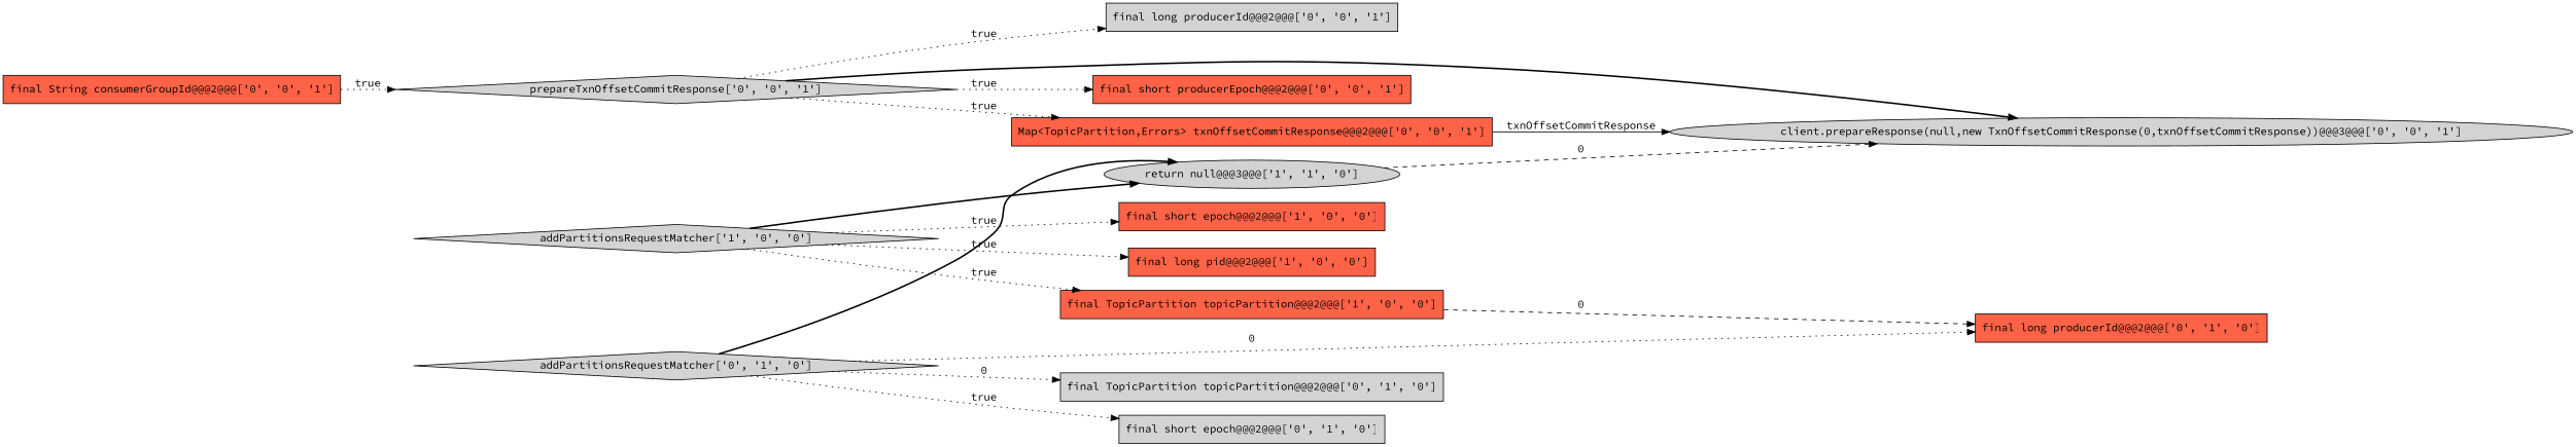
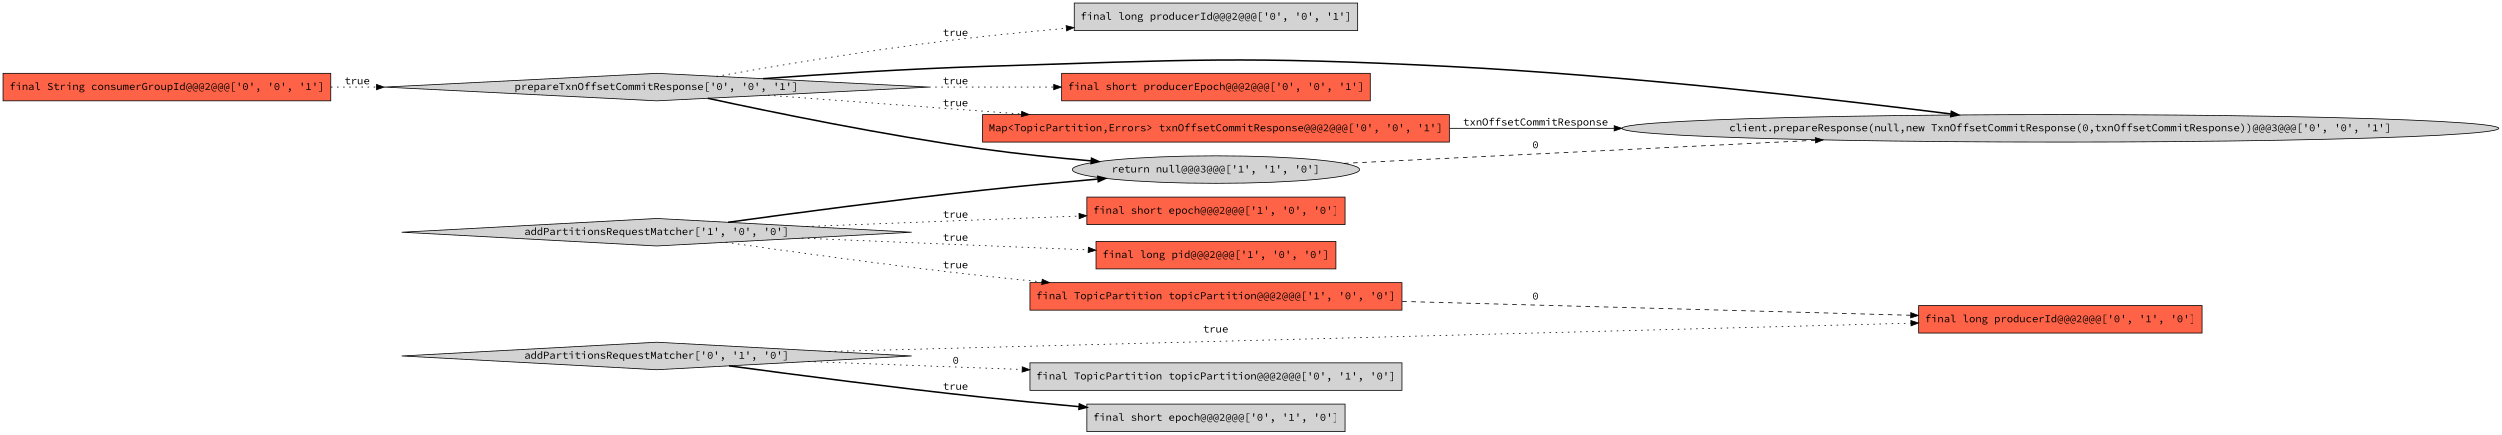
  digraph {
    fontname="Source Code Pro"
    rankdir=LR
    node [fillcolor=lightgray fontname="Source Code Pro" shape=box style=filled]
    edge [fontname="Source Code Pro" style=dotted]
    n1 [fillcolor=tomato label="final short producerEpoch@@@2@@@['0', '0', '1']"]
    n2 [fillcolor=tomato label="final TopicPartition topicPartition@@@2@@@['1', '0', '0']"]
    n3 [fillcolor=tomato label="final long producerId@@@2@@@['0', '1', '0']"]
    n4 [fillcolor=tomato label="final String consumerGroupId@@@2@@@['0', '0', '1']"]
    n5 [label="prepareTxnOffsetCommitResponse['0', '0', '1']" shape=diamond]
    n6 [label="final TopicPartition topicPartition@@@2@@@['0', '1', '0']"]
    n7 [label="addPartitionsRequestMatcher['0', '1', '0']" shape=diamond]
    n8 [label="return null@@@3@@@['1', '1', '0']" shape=ellipse]
    n9 [label="final short epoch@@@2@@@['0', '1', '0']"]
    n10 [label="client.prepareResponse(null,new TxnOffsetCommitResponse(0,txnOffsetCommitResponse))@@@3@@@['0', '0', '1']" shape=ellipse]
    n11 [fillcolor=tomato label="Map<TopicPartition,Errors> txnOffsetCommitResponse@@@2@@@['0', '0', '1']"]
    n12 [label="final long producerId@@@2@@@['0', '0', '1']"]
    n13 [label="addPartitionsRequestMatcher['1', '0', '0']" shape=diamond]
    n14 [fillcolor=tomato label="final short epoch@@@2@@@['1', '0', '0']"]
    n15 [fillcolor=tomato label="final long pid@@@2@@@['1', '0', '0']"]
    n2 -> n3 [label=0 style=dashed]
    n4 -> n5 [label=true]
    n5 -> n1 [label=true]
    n5 -> n10 [style=bold]
    n5 -> n11 [label=true]
    n5 -> n12 [label=true]
-   n7 -> n3 [label=0]
+   n7 -> n3 [label=true]
    n7 -> n6 [label=0]
-   n7 -> n8 [style=bold]
-   n7 -> n9 [label=true]
+   n5 -> n8 [style=bold]
+   n7 -> n9 [label=true style=bold]
    n8 -> n10 [label=0 style=dashed]
    n11 -> n10 [label=txnOffsetCommitResponse style=solid]
    n13 -> n2 [label=true]
    n13 -> n8 [style=bold]
    n13 -> n14 [label=true]
    n13 -> n15 [label=true]
  }
